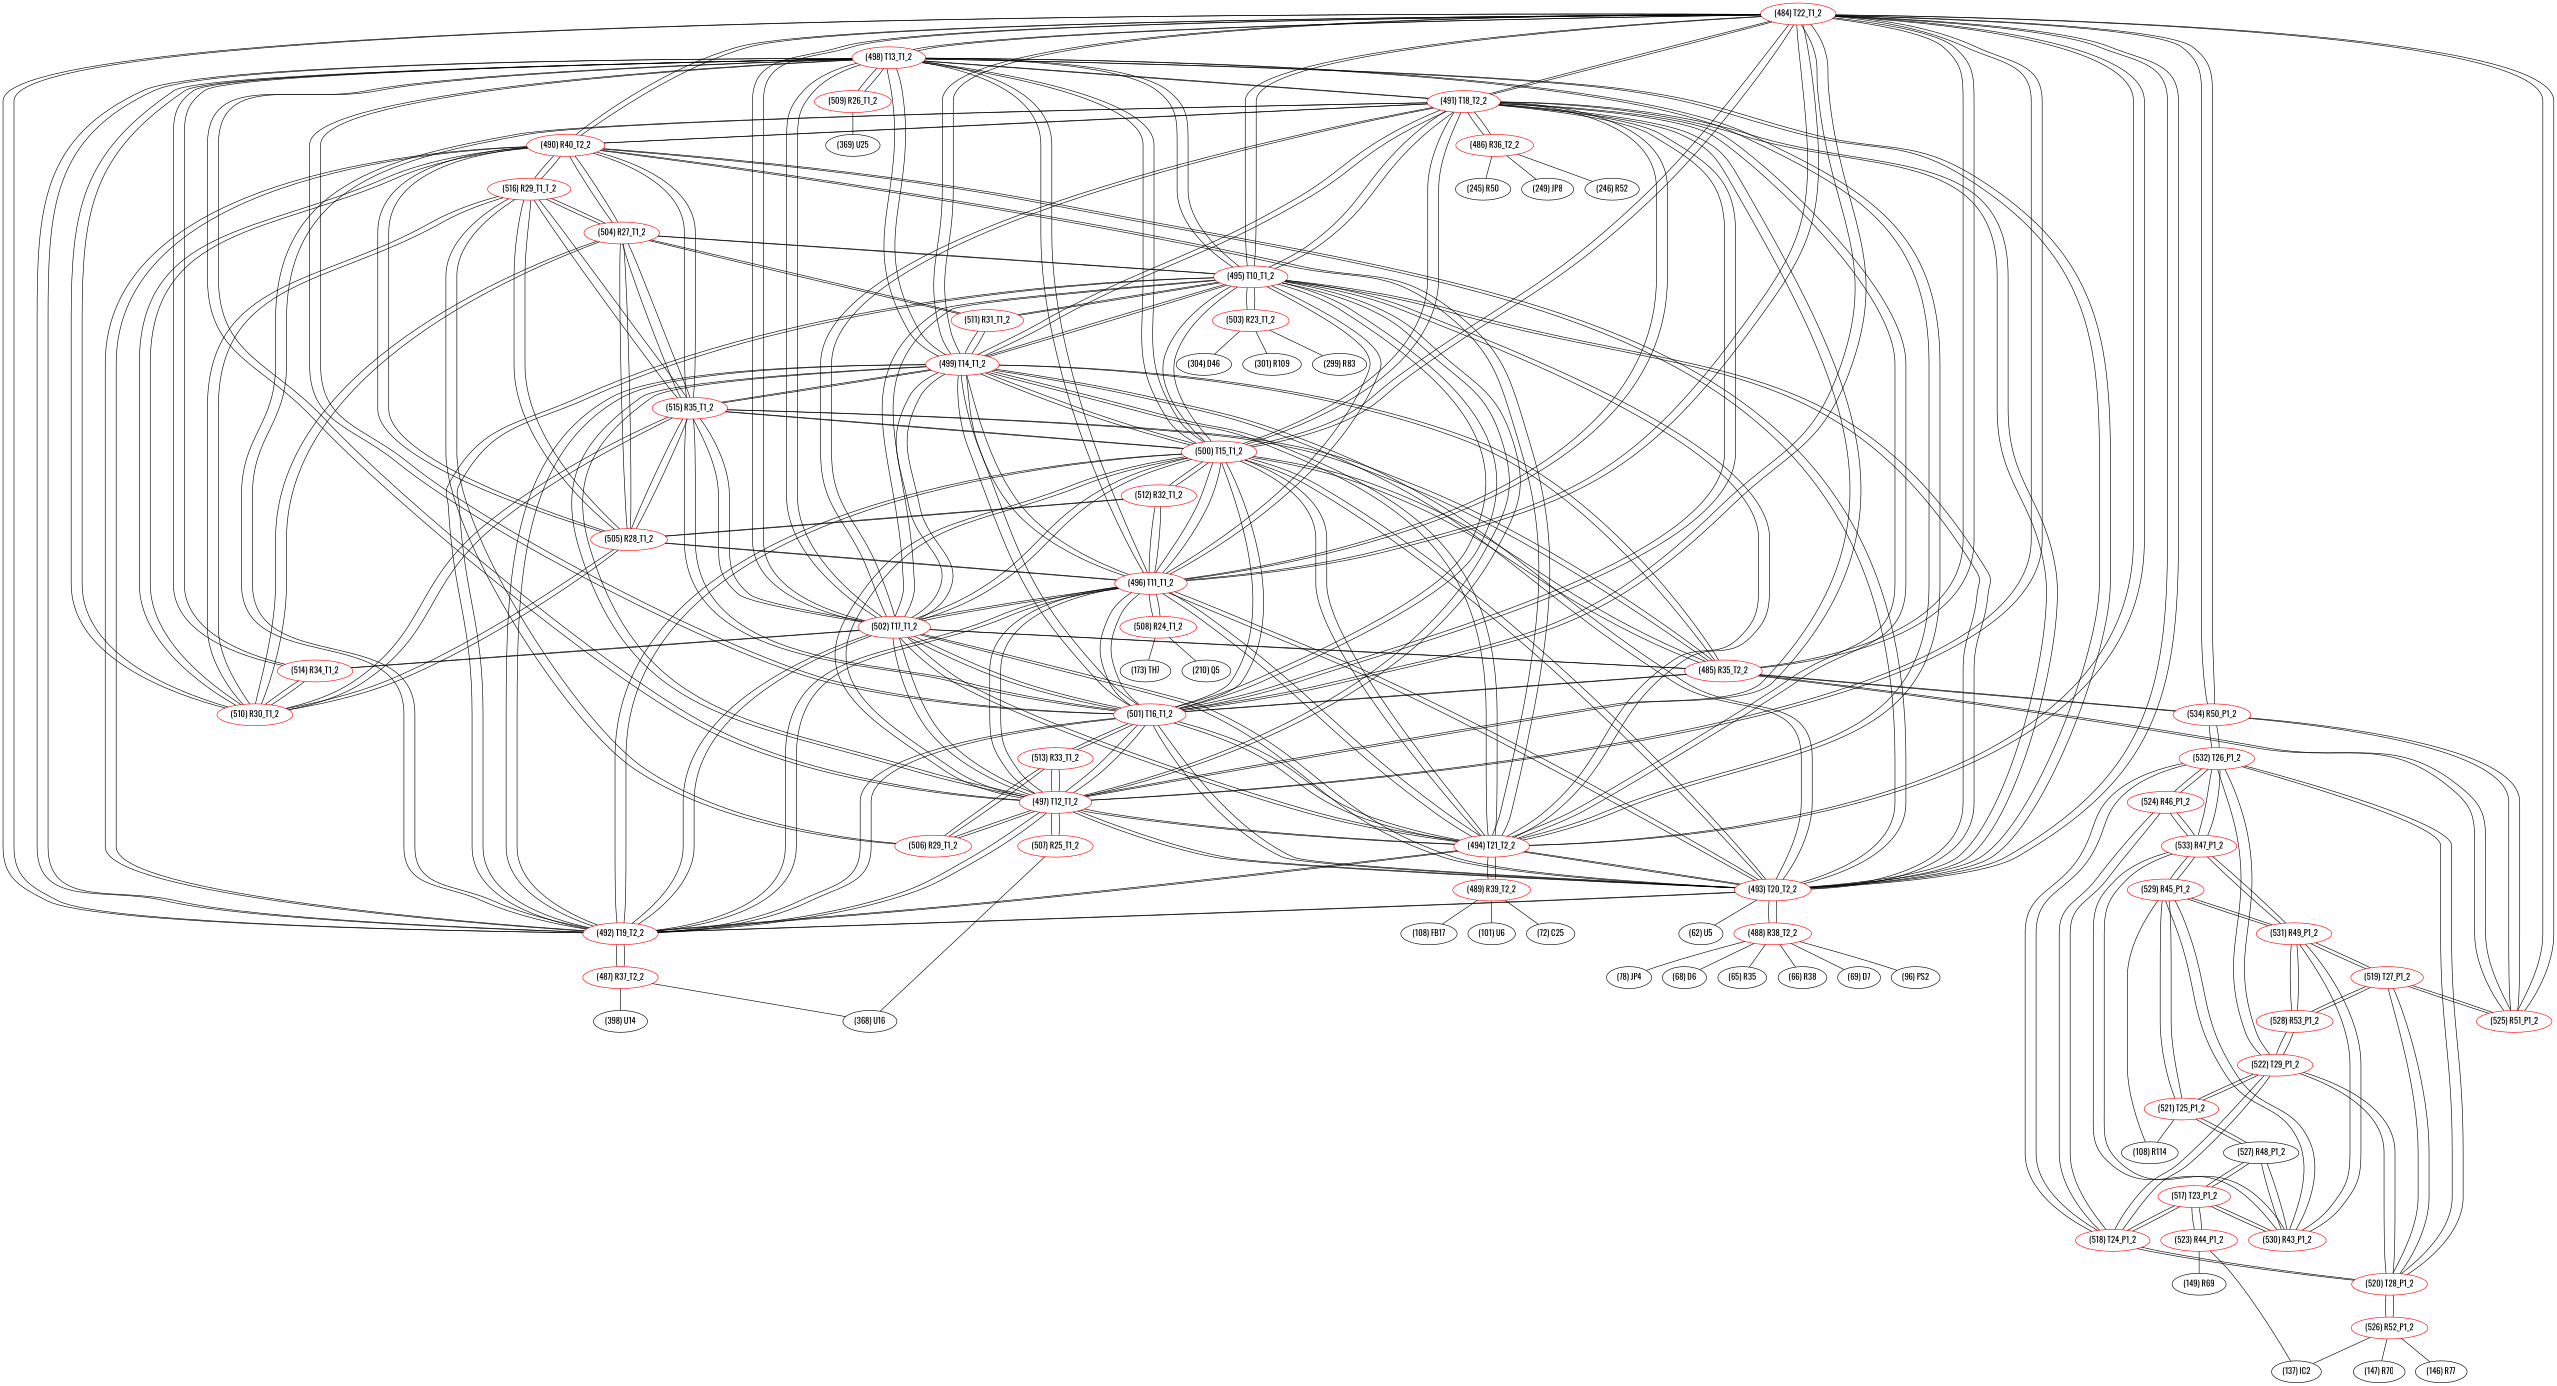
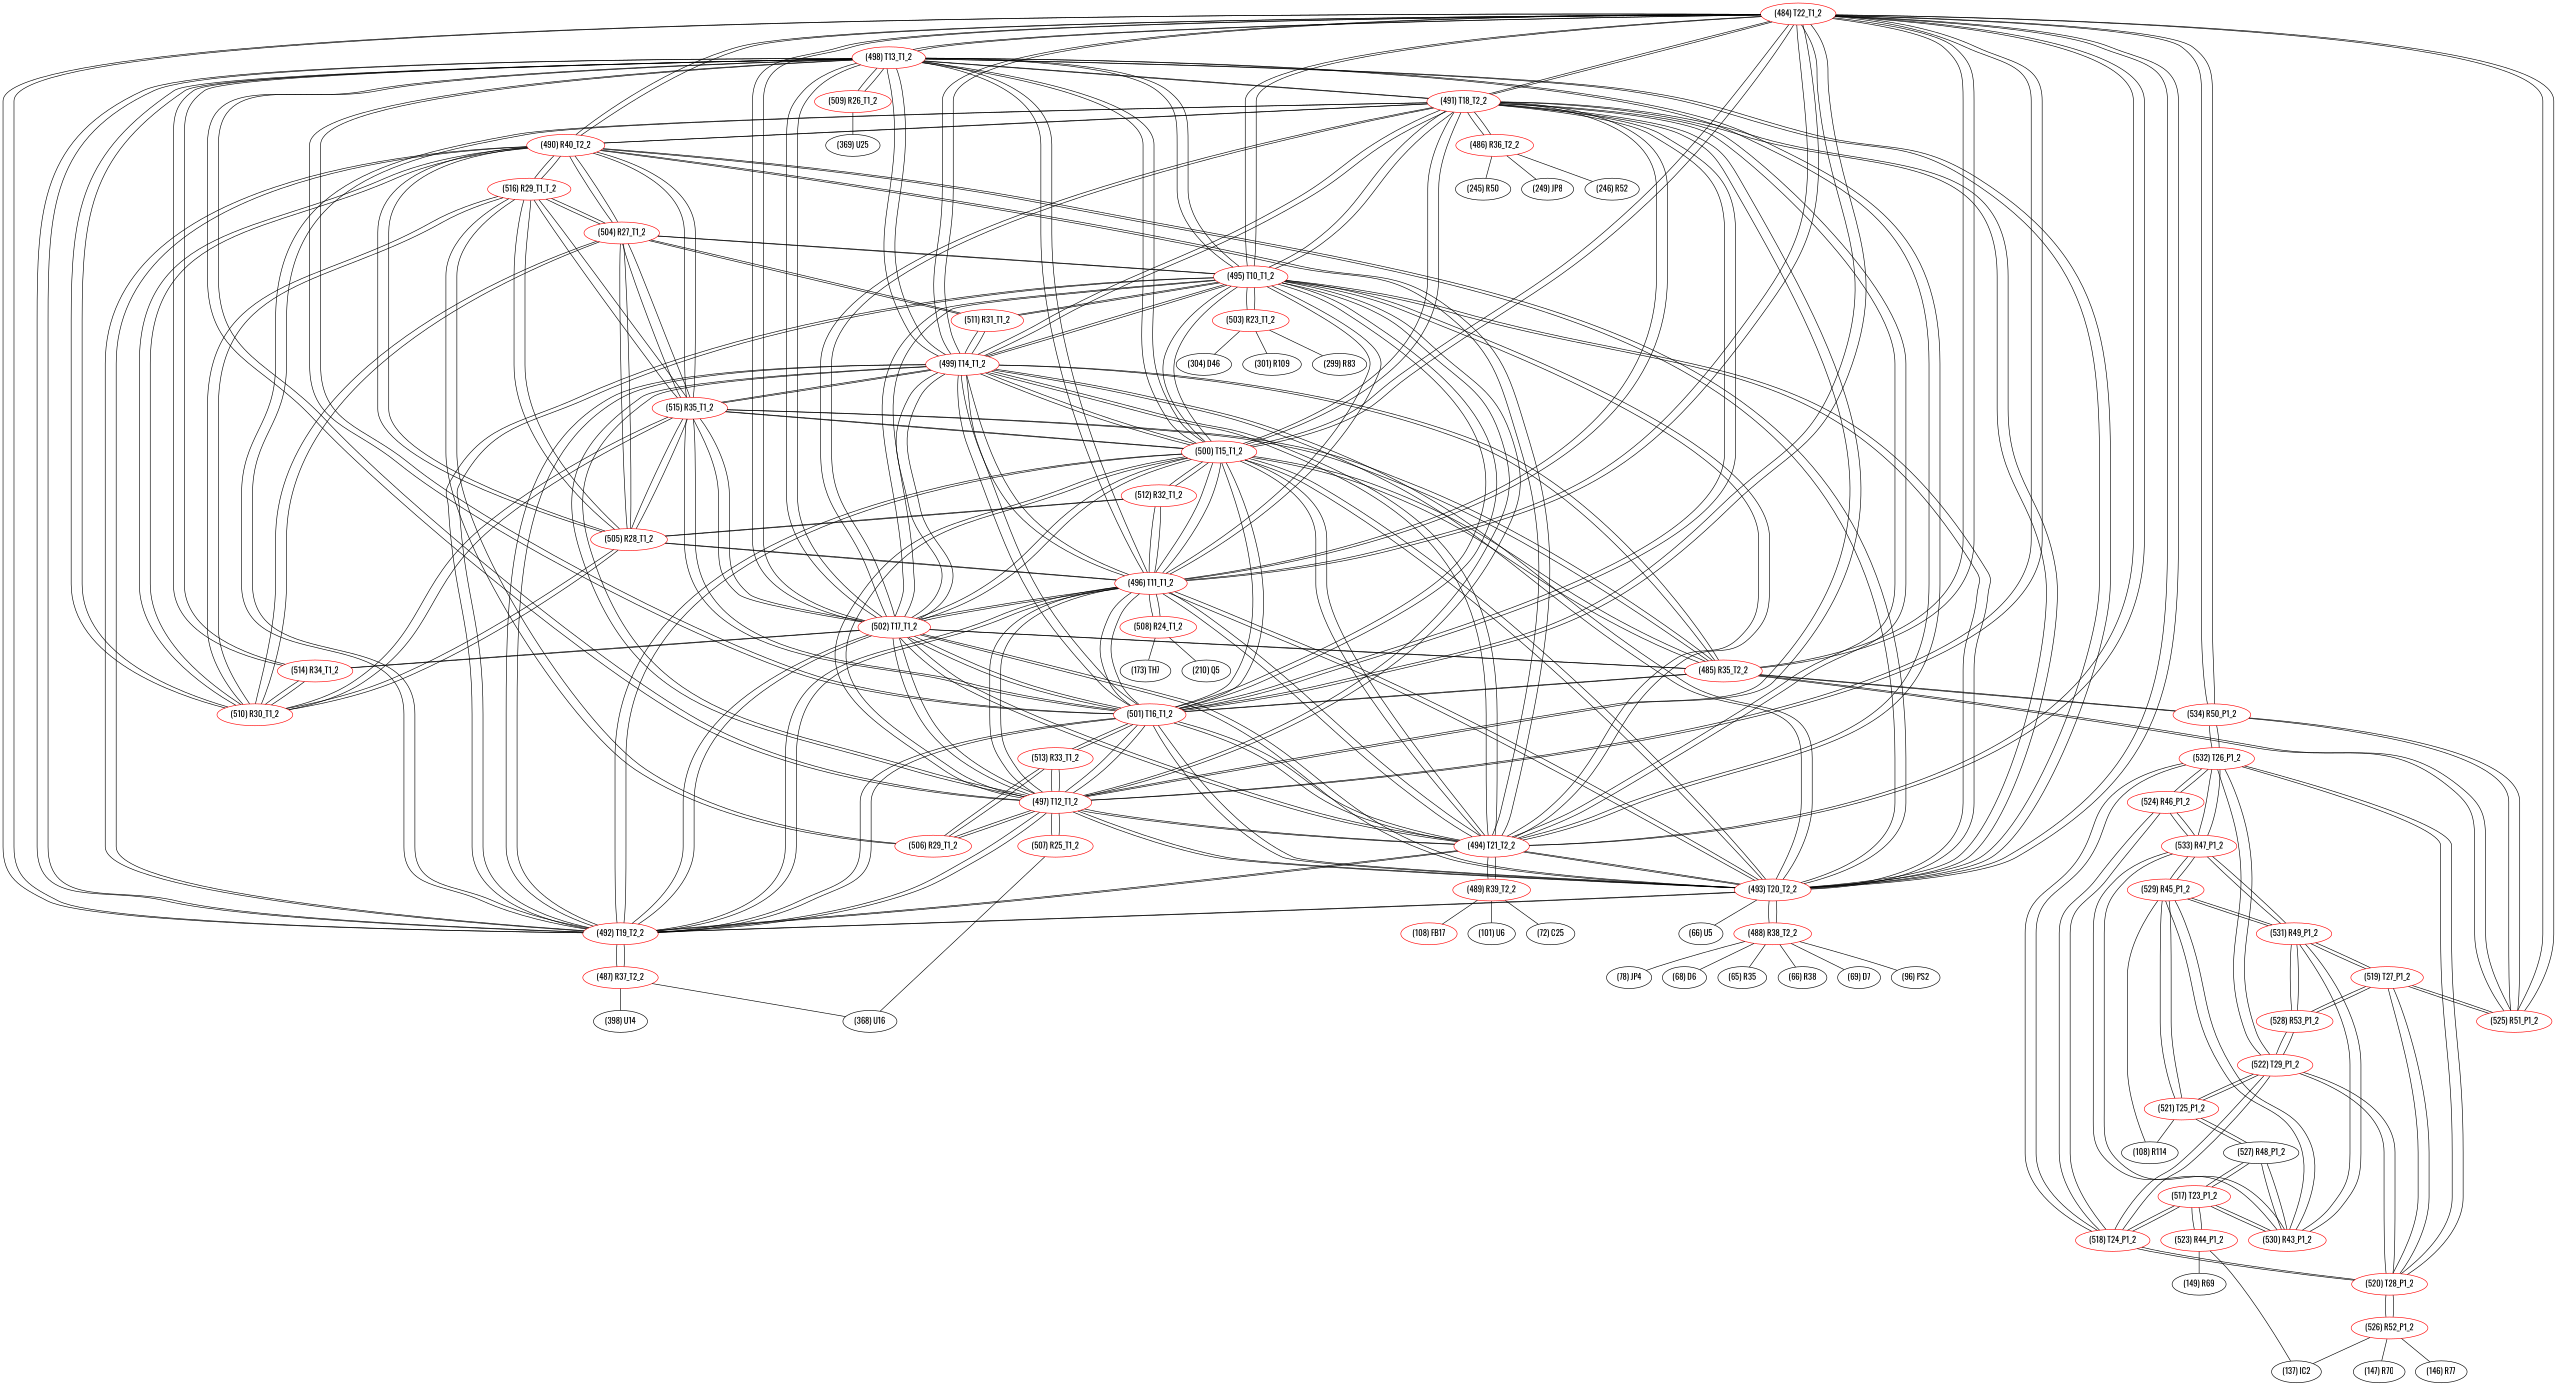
  graph {
    fontname=Oswald
    node [color=red fontname=Oswald]
    edge [fontname=Oswald]
    n1 [label="(484) T22_T1_2"]
    n2 [label="(498) T13_T1_2"]
    n3 [label="(491) T18_T2_2"]
    n4 [label="(492) T19_T2_2"]
    n5 [label="(497) T12_T1_2"]
    n6 [label="(500) T15_T1_2"]
    n7 [label="(499) T14_T1_2"]
    n8 [label="(493) T20_T2_2"]
    n9 [label="(494) T21_T2_2"]
    n10 [label="(496) T11_T1_2"]
    n11 [label="(495) T10_T1_2"]
    n12 [label="(501) T16_T1_2"]
    n13 [label="(502) T17_T1_2"]
    n14 [label="(490) R40_T2_2"]
    n15 [label="(525) R51_P1_2"]
    n16 [label="(534) R50_P1_2"]
    n17 [label="(485) R35_T2_2"]
    n18 [label="(510) R30_T1_2"]
    n19 [label="(514) R34_T1_2"]
    n20 [label="(509) R26_T1_2"]
    n21 [label="(486) R36_T2_2"]
    n22 [label="(487) R37_T2_2"]
    n23 [label="(513) R33_T1_2"]
    n24 [label="(506) R29_T1_2"]
    n25 [label="(507) R25_T1_2"]
    n26 [label="(515) R35_T1_2"]
    n27 [label="(512) R32_T1_2"]
    n28 [label="(511) R31_T1_2"]
    n29 [label="(488) R38_T2_2"]
-   n30 [label="(62) U5" color=""]
+   n30 [label="(66) U5" color=""]
    n31 [label="(489) R39_T2_2"]
    n32 [label="(505) R28_T1_2"]
    n33 [label="(508) R24_T1_2"]
    n34 [label="(504) R27_T1_2"]
    n35 [label="(503) R23_T1_2"]
    n36 [label="(516) R29_T1_T_2"]
    n37 [label="(519) T27_P1_2"]
    n38 [label="(532) T26_P1_2"]
    n39 [label="(369) U25" color=""]
    n40 [label="(246) R52" color=""]
    n41 [label="(245) R50" color=""]
    n42 [label="(249) JP8" color=""]
    n43 [label="(398) U14" color=""]
    n44 [label="(368) U16" color=""]
    n45 [label="(65) R35" color=""]
    n46 [label="(66) R38" color=""]
    n47 [label="(69) D7" color=""]
    n48 [label="(96) PS2" color=""]
    n49 [label="(78) JP4" color=""]
    n50 [label="(68) D6" color=""]
    n51 [label="(72) C25" color=""]
-   n52 [label="(108) FB17" color=""]
+   n52 [label="(108) FB17"]
    n53 [label="(101) U6" color=""]
    n54 [label="(210) Q5" color=""]
    n55 [label="(173) TH7" color=""]
    n56 [label="(301) R109" color=""]
    n57 [label="(299) R83" color=""]
    n58 [label="(304) D46" color=""]
    n59 [label="(531) R49_P1_2"]
    n60 [label="(520) T28_P1_2"]
    n61 [label="(528) R53_P1_2"]
    n62 [label="(518) T24_P1_2"]
    n63 [label="(533) R47_P1_2"]
    n64 [label="(522) T29_P1_2"]
    n65 [label="(524) R46_P1_2"]
    n66 [label="(517) T23_P1_2"]
    n67 [color=black label="(527) R48_P1_2"]
    n68 [label="(530) R43_P1_2"]
    n69 [label="(523) R44_P1_2"]
    n70 [label="(521) T25_P1_2"]
    n71 [label="(529) R45_P1_2"]
    n72 [label="(149) R69" color=""]
    n73 [label="(137) IC2" color=""]
    n74 [label="(108) R114" color=""]
    n75 [label="(526) R52_P1_2"]
    n76 [label="(146) R77" color=""]
    n77 [label="(147) R70" color=""]
    n1 -- n2
    n1 -- n3
    n1 -- n4
    n1 -- n5
    n1 -- n6
    n1 -- n7
    n1 -- n8
    n1 -- n9
    n1 -- n10
    n1 -- n11
    n1 -- n12
    n1 -- n13
    n1 -- n14
    n1 -- n15
    n1 -- n16
    n1 -- n17
    n2 -- n1
    n2 -- n3
    n2 -- n4
    n2 -- n5
    n2 -- n6
    n2 -- n7
    n2 -- n8
    n2 -- n9
    n2 -- n10
    n2 -- n11
    n2 -- n12
    n2 -- n13
    n2 -- n18
    n2 -- n19
    n2 -- n20
    n3 -- n1
    n3 -- n2
    n3 -- n4
    n3 -- n5
    n3 -- n6
    n3 -- n7
    n3 -- n8
    n3 -- n9
    n3 -- n10
    n3 -- n11
    n3 -- n12
    n3 -- n13
    n3 -- n14
    n3 -- n21
    n4 -- n1
    n4 -- n2
    n4 -- n3
    n4 -- n5
    n4 -- n6
    n4 -- n7
    n4 -- n8
    n4 -- n9
    n4 -- n10
    n4 -- n11
    n4 -- n12
    n4 -- n13
    n4 -- n14
    n4 -- n22
    n5 -- n1
    n5 -- n2
    n5 -- n3
    n5 -- n4
    n5 -- n6
    n5 -- n7
    n5 -- n8
    n5 -- n9
    n5 -- n10
    n5 -- n11
    n5 -- n12
    n5 -- n13
    n5 -- n23
    n5 -- n24
    n5 -- n25
    n6 -- n1
    n6 -- n2
    n6 -- n3
    n6 -- n4
    n6 -- n5
    n6 -- n7
    n6 -- n8
    n6 -- n9
    n6 -- n10
    n6 -- n11
    n6 -- n12
    n6 -- n13
    n6 -- n17
    n6 -- n26
    n6 -- n27
    n7 -- n1
    n7 -- n2
    n7 -- n3
    n7 -- n4
    n7 -- n5
    n7 -- n6
    n7 -- n8
    n7 -- n9
    n7 -- n10
    n7 -- n11
    n7 -- n12
    n7 -- n13
    n7 -- n17
    n7 -- n26
    n7 -- n28
    n8 -- n1
    n8 -- n2
    n8 -- n3
    n8 -- n4
    n8 -- n5
    n8 -- n6
    n8 -- n7
    n8 -- n9
    n8 -- n10
    n8 -- n11
    n8 -- n12
    n8 -- n13
    n8 -- n14
    n8 -- n29
    n8 -- n30
    n9 -- n1
    n9 -- n2
    n9 -- n3
    n9 -- n4
    n9 -- n5
    n9 -- n6
    n9 -- n7
    n9 -- n8
    n9 -- n10
    n9 -- n11
    n9 -- n12
    n9 -- n13
    n9 -- n14
    n9 -- n31
    n10 -- n1
    n10 -- n2
    n10 -- n3
    n10 -- n4
    n10 -- n5
    n10 -- n6
    n10 -- n7
    n10 -- n8
    n10 -- n9
    n10 -- n11
    n10 -- n12
    n10 -- n13
    n10 -- n27
    n10 -- n32
    n10 -- n33
    n11 -- n1
    n11 -- n2
    n11 -- n3
    n11 -- n4
    n11 -- n5
    n11 -- n6
    n11 -- n7
    n11 -- n8
    n11 -- n9
    n11 -- n10
    n11 -- n12
    n11 -- n13
    n11 -- n28
    n11 -- n34
    n11 -- n35
    n12 -- n1
    n12 -- n2
    n12 -- n3
    n12 -- n4
    n12 -- n5
    n12 -- n6
    n12 -- n7
    n12 -- n8
    n12 -- n9
    n12 -- n10
    n12 -- n11
    n12 -- n13
    n12 -- n17
    n12 -- n23
    n12 -- n26
    n13 -- n1
    n13 -- n2
    n13 -- n3
    n13 -- n4
    n13 -- n5
    n13 -- n6
    n13 -- n7
    n13 -- n8
    n13 -- n9
    n13 -- n10
    n13 -- n11
    n13 -- n12
    n13 -- n17
    n13 -- n19
    n13 -- n26
    n14 -- n1
    n14 -- n3
    n14 -- n4
    n14 -- n8
    n14 -- n9
    n14 -- n18
    n14 -- n26
    n14 -- n32
    n14 -- n34
    n14 -- n36
    n15 -- n1
    n15 -- n16
    n15 -- n17
    n15 -- n37
    n16 -- n1
    n16 -- n15
    n16 -- n17
    n16 -- n38
    n17 -- n1
    n17 -- n6
    n17 -- n7
    n17 -- n12
    n17 -- n13
    n17 -- n15
    n17 -- n16
    n17 -- n26
    n18 -- n2
    n18 -- n14
    n18 -- n19
    n18 -- n26
    n18 -- n32
    n18 -- n34
    n18 -- n36
    n19 -- n2
    n19 -- n13
    n19 -- n18
    n20 -- n2
    n20 -- n39
    n21 -- n3
    n21 -- n40
    n21 -- n41
    n21 -- n42
    n22 -- n4
    n22 -- n43
    n22 -- n44
    n23 -- n5
    n23 -- n12
    n23 -- n24
    n24 -- n5
    n24 -- n23
    n24 -- n36
    n25 -- n5
    n25 -- n44
    n26 -- n6
    n26 -- n7
    n26 -- n12
    n26 -- n13
    n26 -- n14
    n26 -- n17
    n26 -- n18
    n26 -- n32
    n26 -- n34
    n26 -- n36
    n27 -- n6
    n27 -- n10
    n27 -- n32
    n28 -- n7
    n28 -- n11
    n28 -- n34
    n29 -- n8
    n29 -- n45
    n29 -- n46
    n29 -- n47
    n29 -- n48
    n29 -- n49
    n29 -- n50
    n31 -- n9
    n31 -- n51
    n31 -- n52
    n31 -- n53
    n32 -- n10
    n32 -- n14
    n32 -- n18
    n32 -- n26
    n32 -- n27
    n32 -- n34
    n32 -- n36
    n33 -- n10
    n33 -- n54
    n33 -- n55
    n34 -- n11
    n34 -- n14
    n34 -- n18
    n34 -- n26
    n34 -- n28
    n34 -- n32
    n34 -- n36
    n35 -- n11
    n35 -- n56
    n35 -- n57
    n35 -- n58
    n36 -- n14
    n36 -- n18
    n36 -- n24
    n36 -- n26
    n36 -- n32
    n36 -- n34
    n37 -- n15
    n37 -- n59
    n37 -- n60
    n37 -- n61
    n38 -- n16
    n38 -- n60
    n38 -- n62
    n38 -- n63
    n38 -- n64
    n38 -- n65
    n59 -- n37
    n59 -- n61
    n59 -- n63
    n59 -- n68
    n59 -- n71
    n60 -- n37
    n60 -- n38
    n60 -- n62
    n60 -- n64
    n60 -- n75
    n61 -- n37
    n61 -- n59
    n61 -- n64
    n62 -- n38
    n62 -- n60
    n62 -- n64
    n62 -- n65
    n62 -- n66
    n63 -- n38
    n63 -- n59
    n63 -- n65
    n63 -- n68
    n63 -- n71
    n64 -- n38
    n64 -- n60
    n64 -- n61
    n64 -- n62
    n64 -- n70
    n65 -- n38
    n65 -- n62
    n65 -- n63
    n66 -- n62
    n66 -- n67
    n66 -- n68
    n66 -- n69
    n67 -- n66
    n67 -- n68
    n67 -- n70
    n68 -- n59
    n68 -- n63
    n68 -- n66
    n68 -- n67
    n68 -- n71
    n69 -- n66
    n69 -- n72
    n69 -- n73
    n70 -- n64
    n70 -- n67
    n70 -- n71
    n70 -- n74
    n71 -- n59
    n71 -- n63
    n71 -- n68
    n71 -- n70
    n71 -- n74
    n75 -- n60
    n75 -- n73
    n75 -- n76
    n75 -- n77
  }
